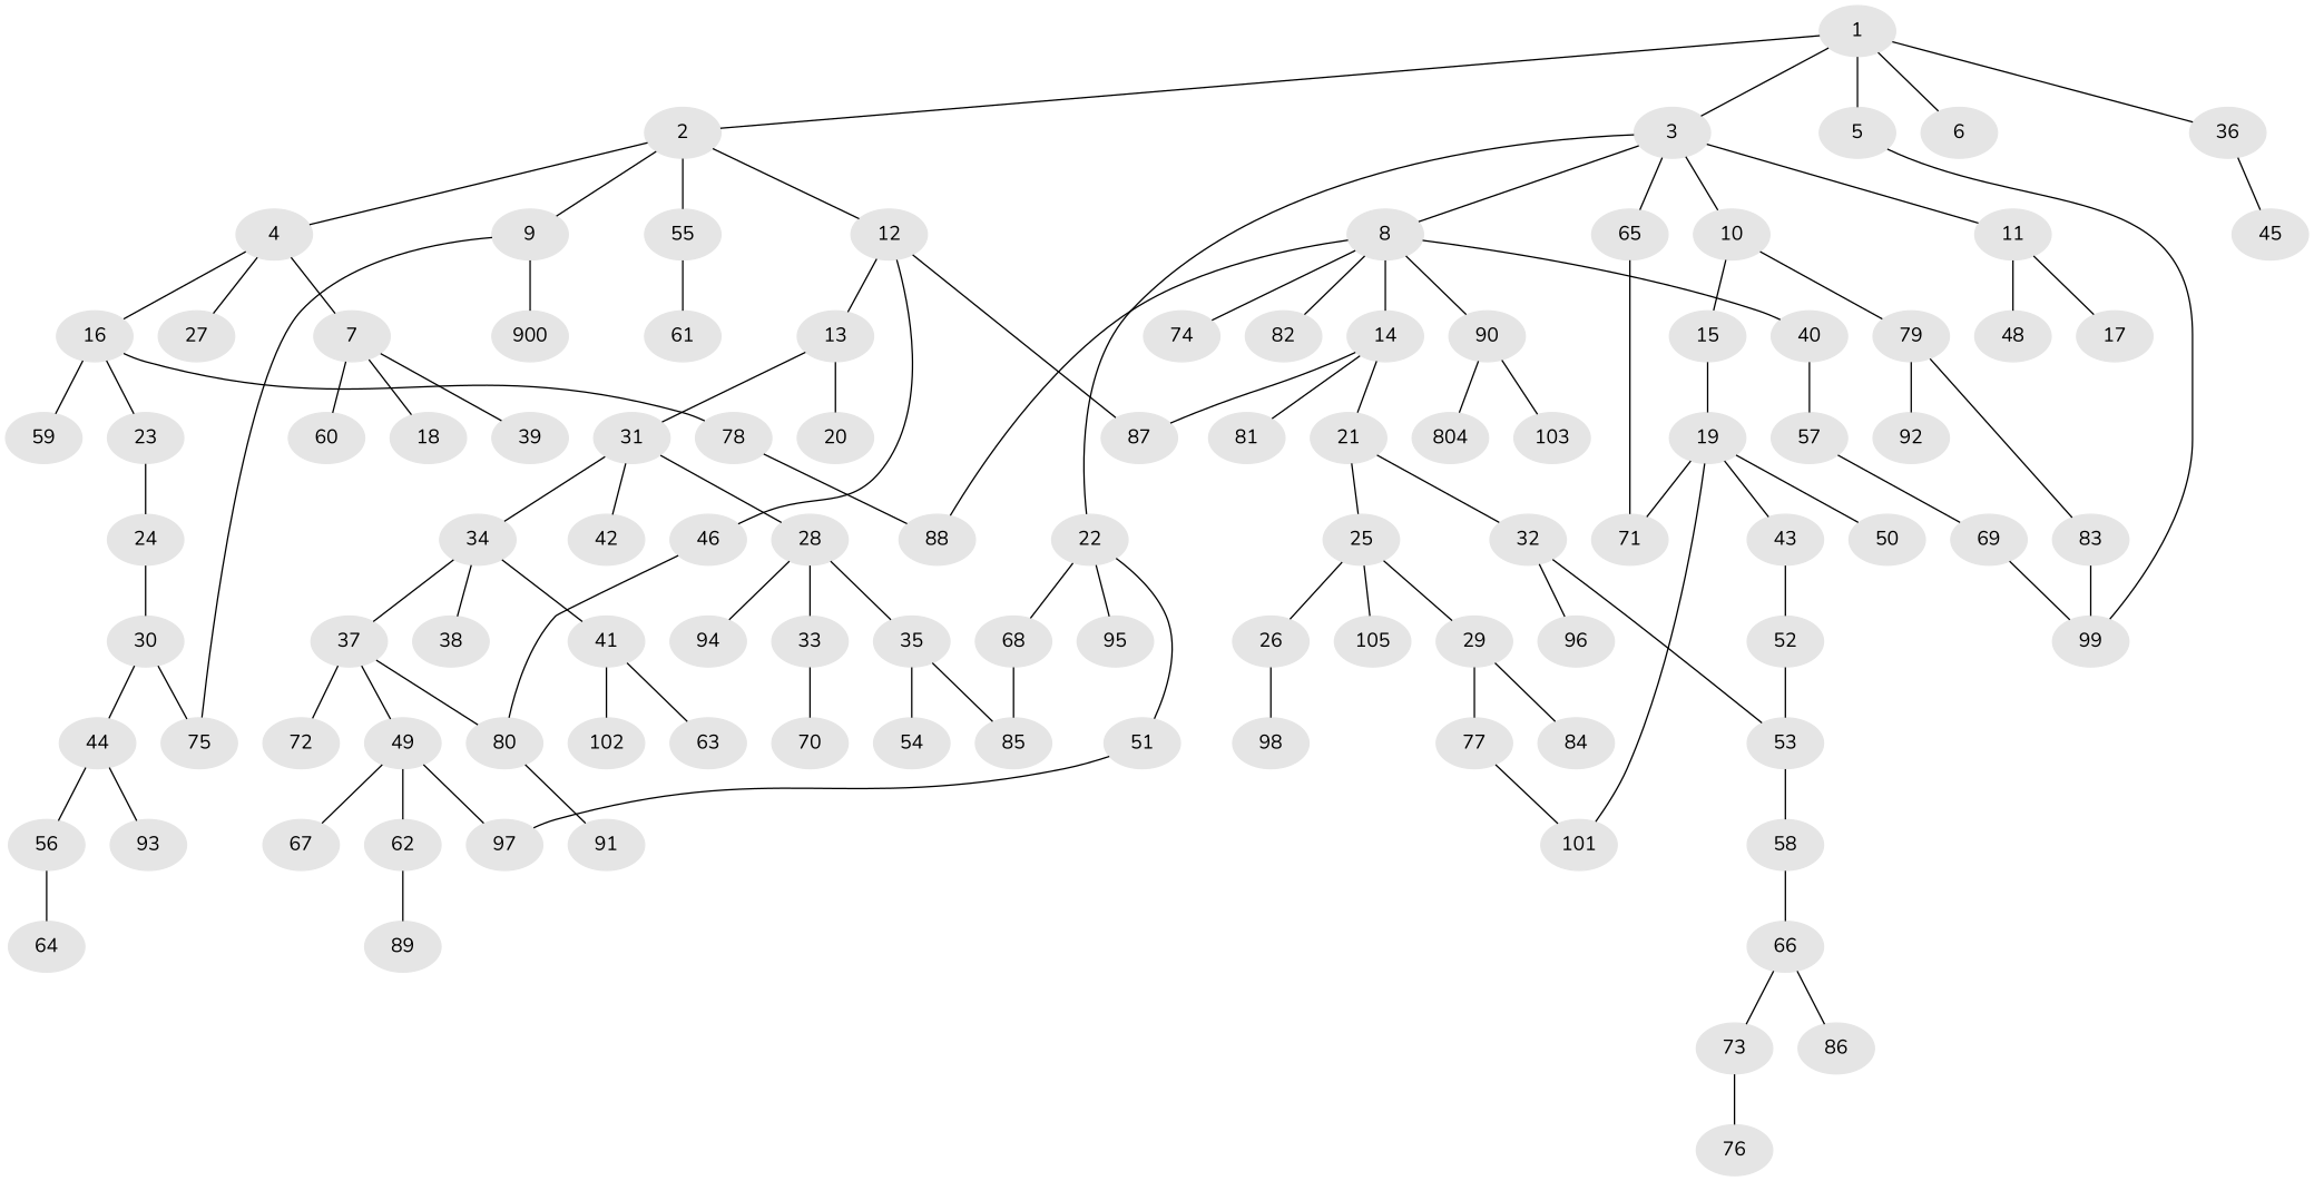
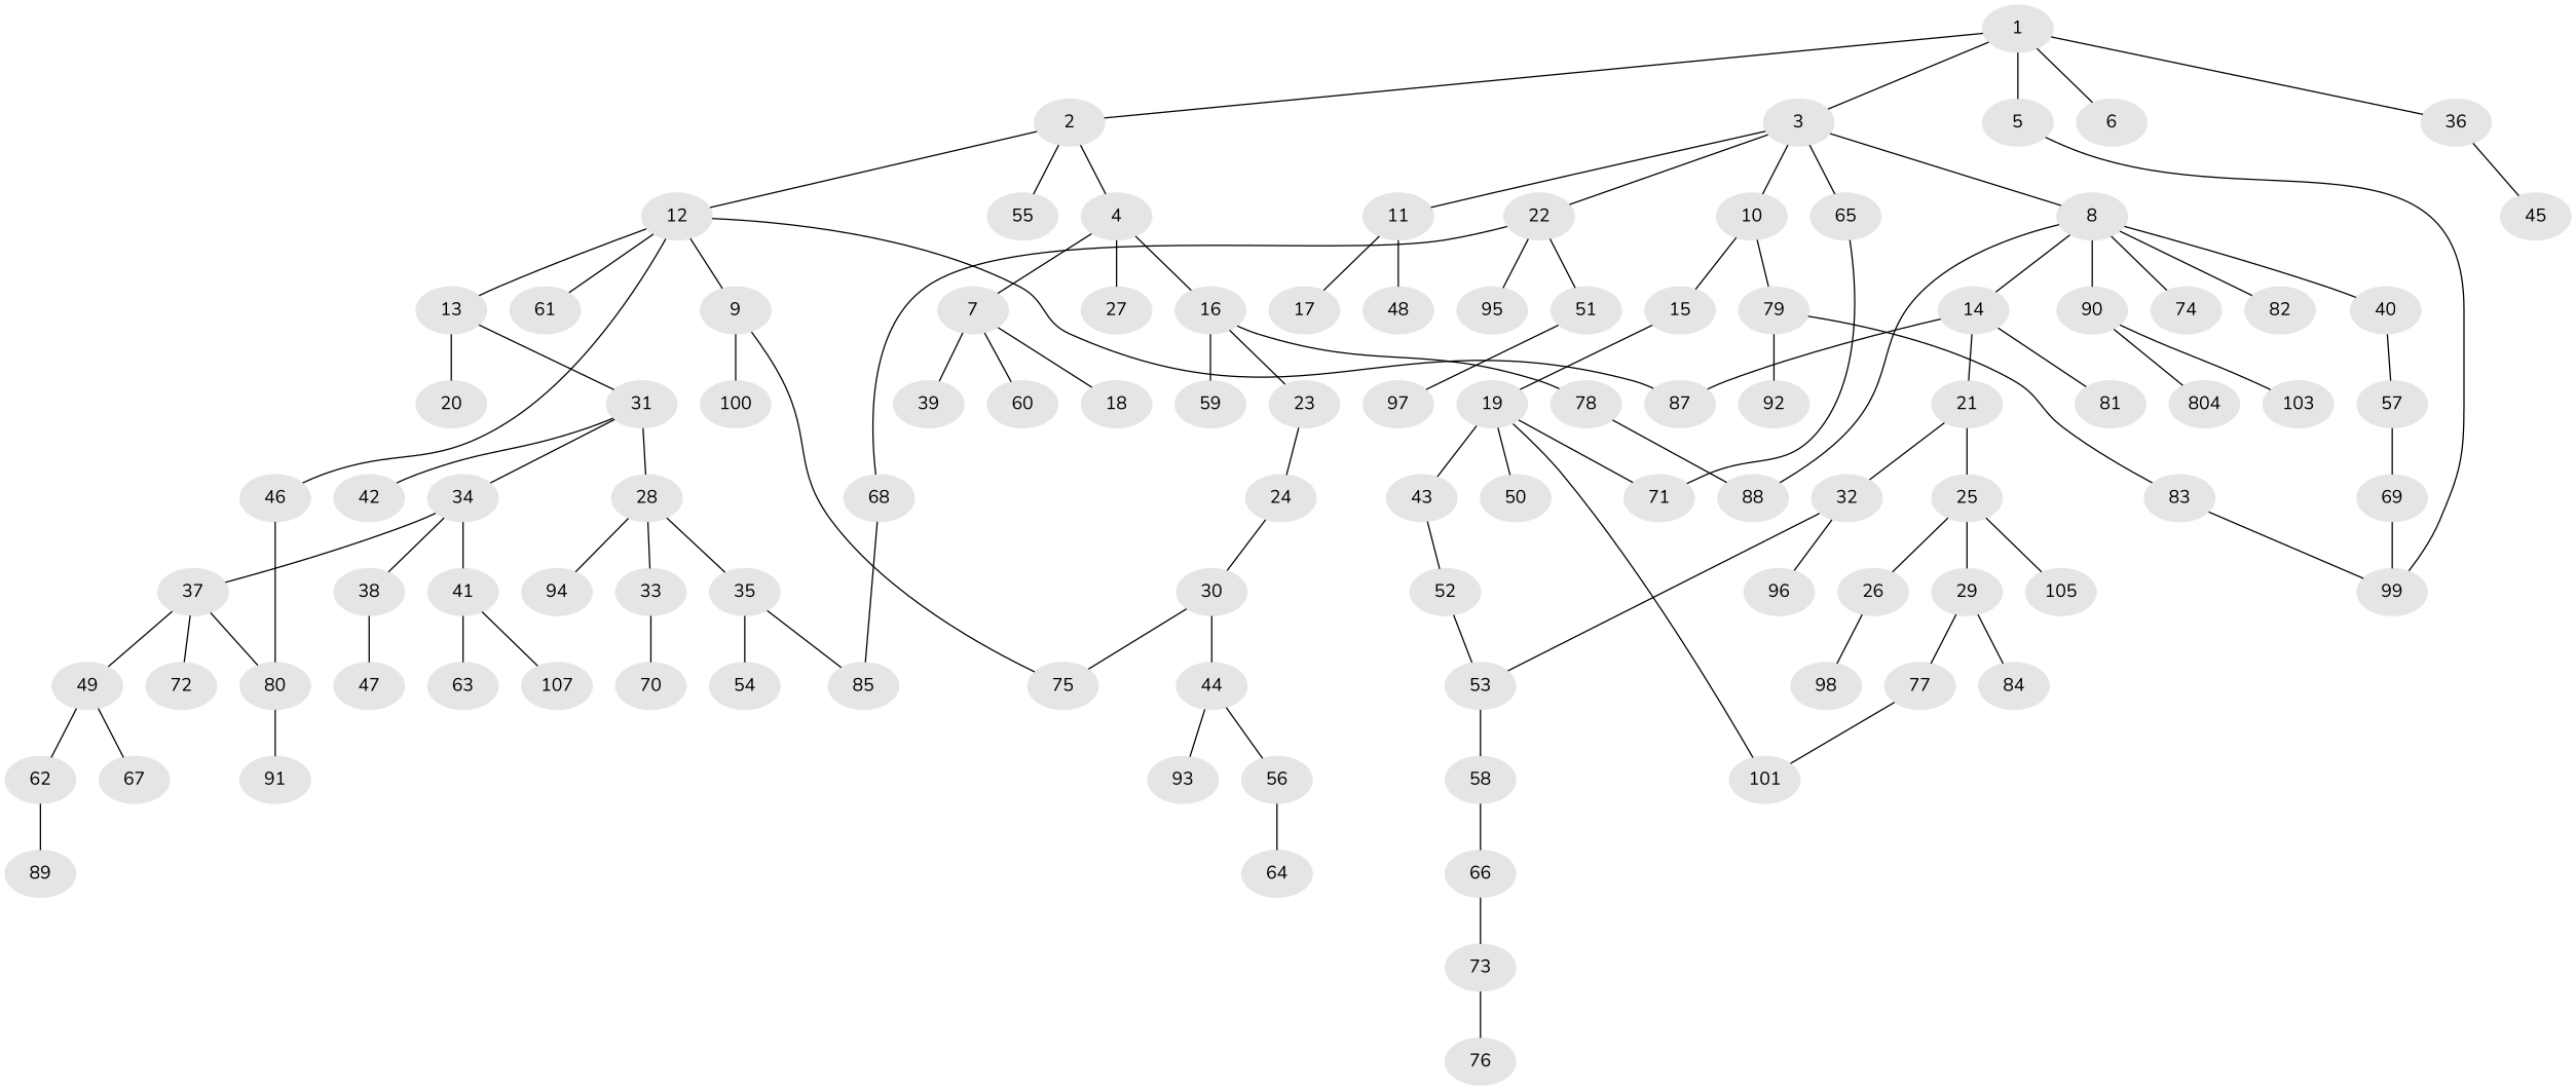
  graph {
    fontname=Nunito
    node [color=gray90 fontname=Nunito style=filled]
    edge [fontname=Nunito]
    1
    2
    3
    5
    6
    36
    4
    9
    12
    55
    8
    10
    11
    22
    65
    99
    45
    7
    16
    27
    75
-   100 [label=900]
+   100
    46
    13
    87
    80
    61
    14
    40
    74
    82
    88
    90
    15
    79
    17
    48
    51
    68
    95
    71
    18
    39
    60
    23
    59
    78
    21
    81
    57
    103
    n52 [label=804]
    19
    83
    92
    20
    31
    28
    34
    42
    25
    32
    43
    50
    101
    24
    52
    33
    35
    94
    26
    29
    105
    53
    96
    97
    85
    30
    44
    98
    77
    84
    70
    54
    56
    93
    37
    38
    41
    58
    49
    72
+   47
    63
-   102
+   102 [label=107]
    62
    67
    91
    69
    64
    89
    66
    73
-   86
    76
    1 -- 2
    1 -- 3
    1 -- 5
    1 -- 6
    1 -- 36
    2 -- 4
-   2 -- 9
+   12 -- 9
    2 -- 12
    2 -- 55
    3 -- 8
    3 -- 10
    3 -- 11
    3 -- 22
    3 -- 65
    5 -- 99
    36 -- 45
    4 -- 7
    4 -- 16
    4 -- 27
    9 -- 75
    9 -- 100
    12 -- 46
    12 -- 13
    12 -- 87
-   55 -- 61
+   12 -- 61
    8 -- 14
    8 -- 40
    8 -- 74
    8 -- 82
    8 -- 88
    8 -- 90
    10 -- 15
    10 -- 79
    11 -- 17
    11 -- 48
    22 -- 51
    22 -- 68
    22 -- 95
    65 -- 71
    7 -- 18
    7 -- 39
    7 -- 60
    16 -- 23
    16 -- 59
    16 -- 78
    46 -- 80
    13 -- 20
    13 -- 31
    80 -- 91
    14 -- 87
    14 -- 21
    14 -- 81
    40 -- 57
    90 -- 103
    90 -- n52
    15 -- 19
    79 -- 83
    79 -- 92
    51 -- 97
    68 -- 85
    23 -- 24
    78 -- 88
    21 -- 25
    21 -- 32
    57 -- 69
    19 -- 71
    19 -- 43
    19 -- 50
    19 -- 101
    83 -- 99
    31 -- 28
    31 -- 34
    31 -- 42
    28 -- 33
    28 -- 35
    28 -- 94
    34 -- 37
    34 -- 38
    34 -- 41
    25 -- 26
    25 -- 29
    25 -- 105
    32 -- 53
    32 -- 96
    43 -- 52
    24 -- 30
    52 -- 53
    33 -- 70
    35 -- 85
    35 -- 54
    26 -- 98
    29 -- 77
    29 -- 84
    53 -- 58
    30 -- 75
    30 -- 44
    44 -- 56
    44 -- 93
    77 -- 101
    56 -- 64
    37 -- 80
    37 -- 49
    37 -- 72
+   38 -- 47
    41 -- 63
    41 -- 102
    58 -- 66
-   49 -- 97
    49 -- 62
    49 -- 67
    62 -- 89
    69 -- 99
    66 -- 73
-   66 -- 86
    73 -- 76
  }
